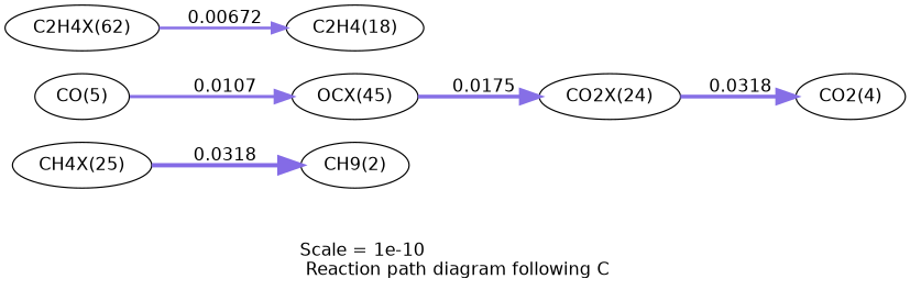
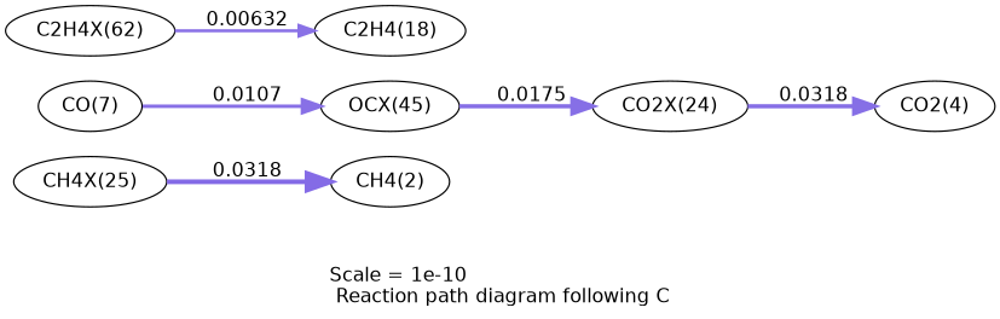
  digraph {
    fontname=Helvetica
    label="Scale = 1e-10\l Reaction path diagram following C"
    rankdir=LR
    node [fontname=Helvetica]
    edge [arrowsize=1.47 color="0.7, 0.518, 0.9" fontname=Helvetica penwidth=2.95]
    n1 [label="CH4X(25)"]
-   n2 [label="CH9(2)"]
-   n3 [label="CO(5)"]
+   n2 [label="CH4(2)"]
+   n3 [label="CO(7)"]
    n4 [label="OCX(45)"]
    n5 [label="CO2X(24)"]
    n6 [label="CO2(4)"]
    n7 [label="C2H4X(62)"]
    n8 [label="C2H4(18)"]
    n1 -> n2 [arrowsize=1.7 color="0.7, 0.532, 0.9" label=" 0.0318" penwidth=3.4]
    n3 -> n4 [arrowsize=1.29 color="0.7, 0.511, 0.9" label=" 0.0107" penwidth=2.58]
    n4 -> n5 [label=" 0.0175"]
    n5 -> n6 [label=" 0.0318"]
-   n7 -> n8 [arrowsize=1.09 color="0.7, 0.506, 0.9" label=" 0.00672" penwidth=2.18]
+   n7 -> n8 [arrowsize=1.09 color="0.7, 0.506, 0.9" label=" 0.00632" penwidth=2.18]
  }
